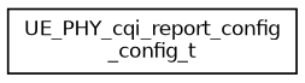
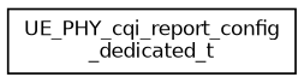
  digraph {
    rankdir=LR
-   n1 [color=black fillcolor=white fontname=Helvetica fontsize=10 height=0.2 label="UE_PHY_cqi_report_config\l_config_t" shape=record style=filled width=0.4]
+   n1 [color=black fillcolor=white fontname=Helvetica fontsize=10 height=0.2 label="UE_PHY_cqi_report_config\l_dedicated_t" shape=record style=filled width=0.4]
  }
